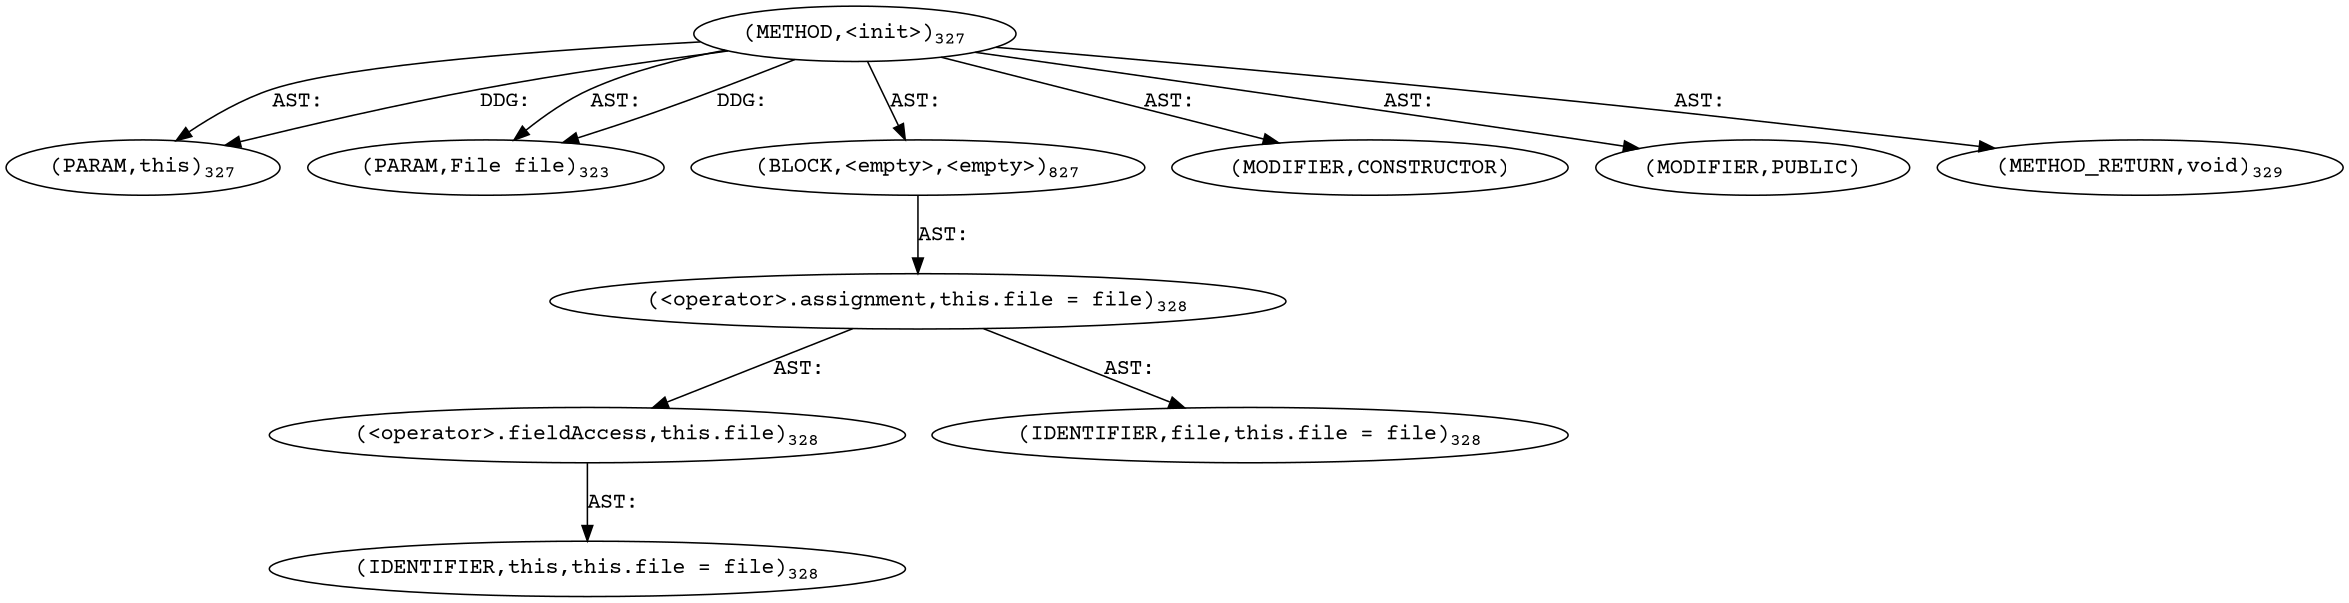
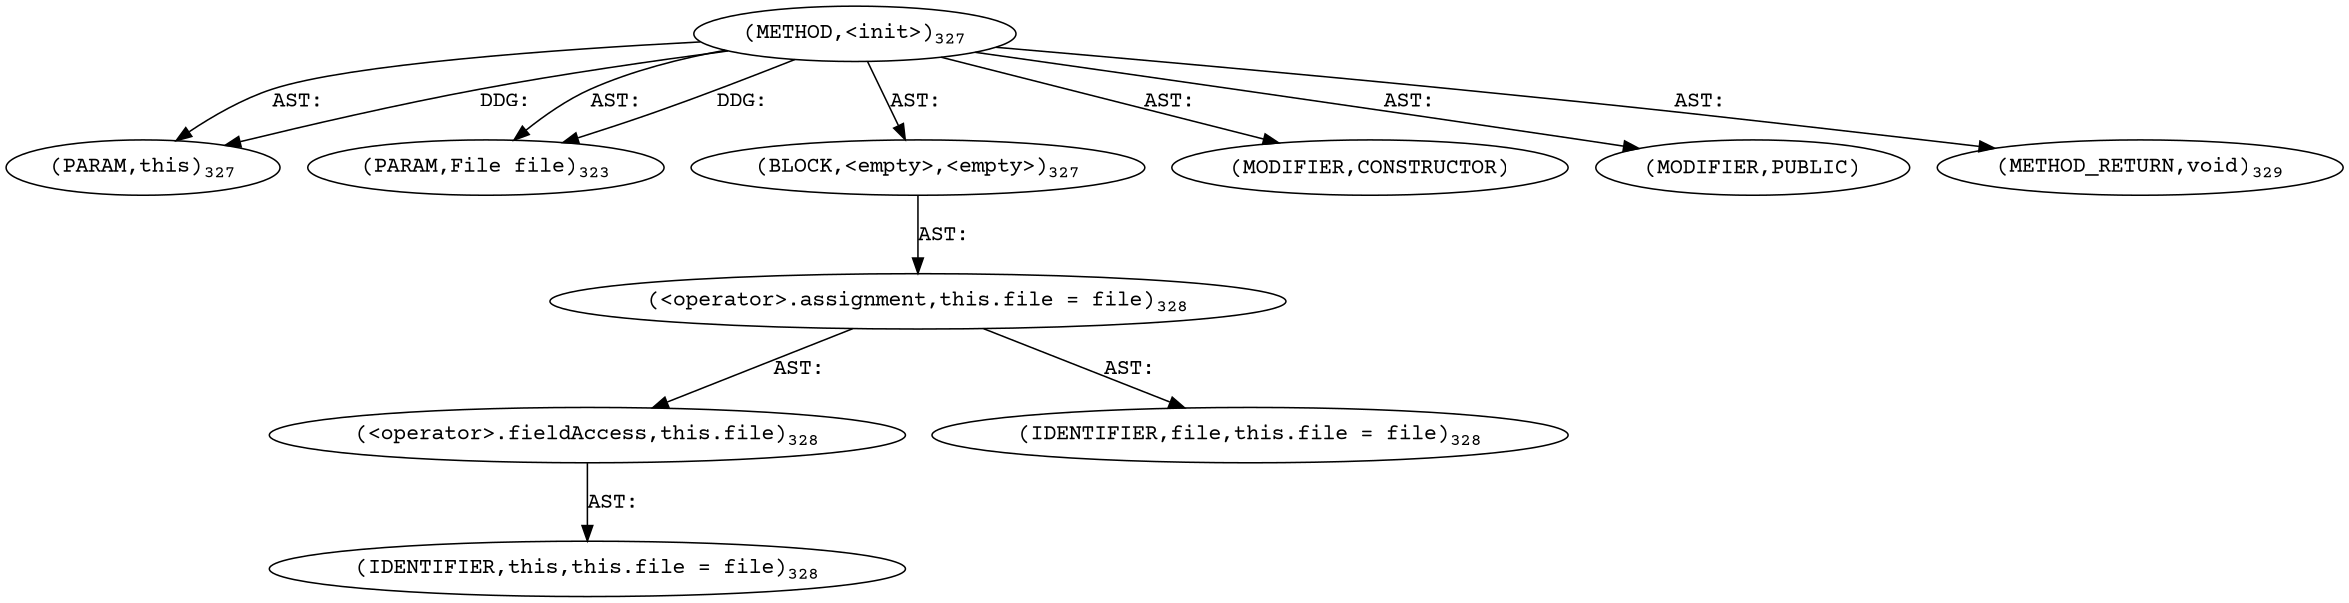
  digraph {
    fontname="Courier Prime"
    node [fontname="Courier Prime"]
    edge [fontname="Courier Prime"]
    n1 [label=<(METHOD,&lt;init&gt;)<SUB>327</SUB>>]
    n2 [label=<(PARAM,this)<SUB>327</SUB>>]
    n3 [label=<(PARAM,File file)<SUB>323</SUB>>]
-   n4 [label=<(BLOCK,&lt;empty&gt;,&lt;empty&gt;)<SUB>827</SUB>>]
+   n4 [label=<(BLOCK,&lt;empty&gt;,&lt;empty&gt;)<SUB>327</SUB>>]
    n5 [label=<(MODIFIER,CONSTRUCTOR)>]
    n6 [label=<(MODIFIER,PUBLIC)>]
    n7 [label=<(METHOD_RETURN,void)<SUB>329</SUB>>]
    n8 [label=<(&lt;operator&gt;.assignment,this.file = file)<SUB>328</SUB>>]
    n9 [label=<(&lt;operator&gt;.fieldAccess,this.file)<SUB>328</SUB>>]
    n10 [label=<(IDENTIFIER,file,this.file = file)<SUB>328</SUB>>]
    n11 [label=<(IDENTIFIER,this,this.file = file)<SUB>328</SUB>>]
    n1 -> n2 [label="AST: "]
    n1 -> n2 [label="DDG: "]
    n1 -> n3 [label="AST: "]
    n1 -> n3 [label="DDG: "]
    n1 -> n4 [label="AST: "]
    n1 -> n5 [label="AST: "]
    n1 -> n6 [label="AST: "]
    n1 -> n7 [label="AST: "]
    n4 -> n8 [label="AST: "]
    n8 -> n9 [label="AST: "]
    n8 -> n10 [label="AST: "]
    n9 -> n11 [label="AST: "]
  }
